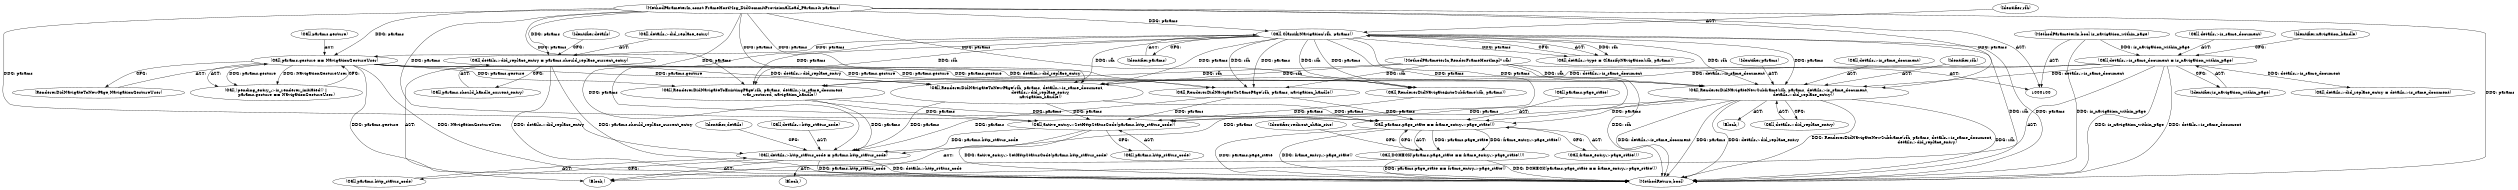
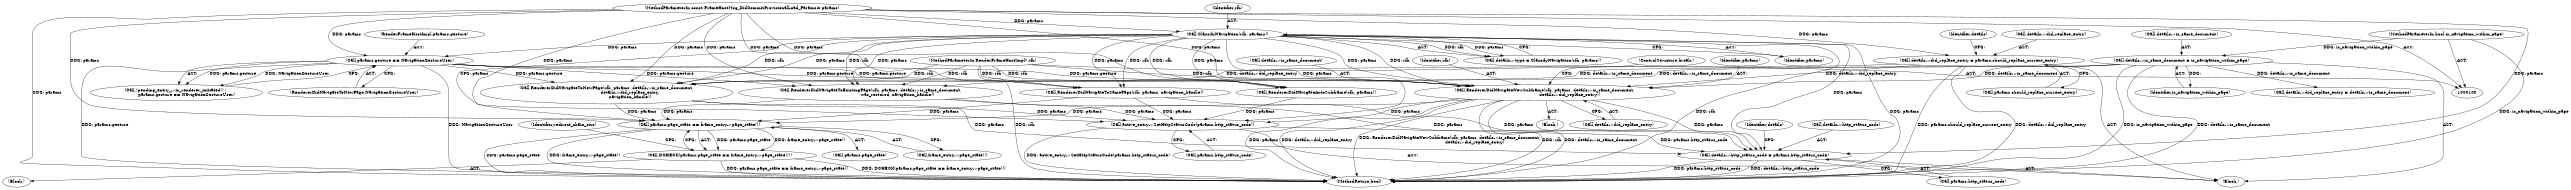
  digraph {
    n1 [label="(Call,RendererDidNavigateNewSubframe(rfh, params, details->is_same_document,\n                                     details->did_replace_entry))"]
    n2 [label="(Call,active_entry->SetHttpStatusCode(params.http_status_code))"]
    n3 [label="(Call,details->http_status_code = params.http_status_code)"]
    n4 [label="(Call,params.page_state == frame_entry->page_state())"]
    n5 [label="(Block,)"]
    n6 [label="(Call,details->did_replace_entry)"]
    n7 [label="(MethodReturn,bool)"]
    n8 [label="(Block,)"]
    n9 [label="(Call,params.http_status_code)"]
    n10 [label="(Call,params.http_status_code)"]
    n11 [label="(Call,DCHECK(params.page_state == frame_entry->page_state()))"]
    n12 [label="(Call,frame_entry->page_state())"]
    n13 [label="(Call,ClassifyNavigation(rfh, params))"]
    n14 [label="(Call,params.gesture == NavigationGestureUser)"]
    n15 [label="(Call,details->type = ClassifyNavigation(rfh, params))"]
    n16 [label="(Identifier,params)"]
    n17 [label="(Call,RendererDidNavigateToNewPage(rfh, params, details->is_same_document,\n                                   details->did_replace_entry,\n                                   navigation_handle))"]
    n18 [label="(Call,RendererDidNavigateAutoSubframe(rfh, params))"]
    n19 [label="(Call,RendererDidNavigateToExistingPage(rfh, params, details->is_same_document,\n                                        was_restored, navigation_handle))"]
    n20 [label="(Call,RendererDidNavigateToSamePage(rfh, params, navigation_handle))"]
    n21 [label="(RendererDidNavigateToNewPage,NavigationGestureUser)"]
    n22 [label="(Call,!pending_entry_->is_renderer_initiated() ||\n               params.gesture == NavigationGestureUser)"]
    n23 [label="(MethodParameterIn,RenderFrameHostImpl* rfh)"]
    1000100
    n25 [label="(MethodParameterIn,const FrameHostMsg_DidCommitProvisionalLoad_Params& params)"]
    n26 [label="(Call,details->did_replace_entry = params.should_replace_current_entry)"]
-   n27 [label="(Call,params.should_handle_current_entry)"]
+   n27 [label="(Call,params.should_replace_current_entry)"]
    n28 [label="(Call,details->is_same_document = is_navigation_within_page)"]
    n29 [label="(Identifier,is_navigation_within_page)"]
    n30 [label="(Call,details->did_replace_entry = details->is_same_document)"]
    n31 [label="(MethodParameterIn,bool is_navigation_within_page)"]
    n32 [label="(Block,)"]
    n33 [label="(Identifier,rfh)"]
    n34 [label="(Call,params.page_state)"]
    n35 [label="(Identifier,details)"]
+   n36 [label="(ControlStructure,break;)"]
    n37 [label="(Identifier,redirect_chain_size)"]
-   n38 [label="(Identifier,navigation_handle)"]
    n39 [label="(Identifier,params)"]
    n40 [label="(Call,details->did_replace_entry)"]
    n41 [label="(Identifier,details)"]
    n42 [label="(Call,details->http_status_code)"]
    n43 [label="(Identifier,rfh)"]
    n44 [label="(Call,details->is_same_document)"]
    n45 [label="(Call,details->is_same_document)"]
-   n46 [label="(Call,params.gesture)"]
+   n46 [label="(RenderFrameHostImpl,params.gesture)"]
    n1 -> n2 [label="DDG: params"]
    n1 -> n3 [label="DDG: params"]
    n1 -> n4 [label="DDG: params"]
    n1 -> n5 [label="AST: "]
    n1 -> n6 [label="CFG: "]
    n1 -> n7 [label="DDG: details->did_replace_entry"]
    n1 -> n7 [label="DDG: RendererDidNavigateNewSubframe(rfh, params, details->is_same_document,\n                                     details->did_replace_entry)"]
    n1 -> n7 [label="DDG: rfh"]
    n1 -> n7 [label="DDG: details->is_same_document"]
    n1 -> n7 [label="DDG: params"]
    n2 -> n3 [label="DDG: params.http_status_code"]
    n2 -> n7 [label="DDG: active_entry->SetHttpStatusCode(params.http_status_code)"]
    n2 -> n8 [label="AST: "]
    n2 -> n9 [label="CFG: "]
    n3 -> n7 [label="DDG: params.http_status_code"]
    n3 -> n7 [label="DDG: details->http_status_code"]
    n3 -> n8 [label="AST: "]
    n3 -> n10 [label="CFG: "]
    n4 -> n7 [label="DDG: params.page_state"]
    n4 -> n7 [label="DDG: frame_entry->page_state()"]
    n4 -> n11 [label="AST: "]
    n4 -> n11 [label="DDG: params.page_state"]
    n4 -> n11 [label="DDG: frame_entry->page_state()"]
    n4 -> n12 [label="CFG: "]
    n6 -> n1 [label="AST: "]
    n9 -> n2 [label="AST: "]
    n10 -> n3 [label="AST: "]
    n11 -> n4 [label="CFG: "]
    n11 -> n7 [label="DDG: params.page_state == frame_entry->page_state()"]
    n11 -> n7 [label="DDG: DCHECK(params.page_state == frame_entry->page_state())"]
    n11 -> n32 [label="AST: "]
    n12 -> n4 [label="AST: "]
    n13 -> n1 [label="DDG: rfh"]
    n13 -> n1 [label="DDG: params"]
    n13 -> n2 [label="DDG: params"]
    n13 -> n3 [label="DDG: params"]
-   n13 -> n4 [label="DDG: params"]
+   n13 -> n4 [label="CFG: params"]
    n13 -> n7 [label="DDG: rfh"]
    n13 -> n7 [label="DDG: params"]
    n13 -> n14 [label="DDG: params"]
    n13 -> n15 [label="AST: "]
    n13 -> n15 [label="DDG: rfh"]
    n13 -> n15 [label="DDG: params"]
    n13 -> n16 [label="CFG: "]
    n13 -> n17 [label="DDG: rfh"]
    n13 -> n17 [label="DDG: params"]
    n13 -> n18 [label="DDG: rfh"]
    n13 -> n18 [label="DDG: params"]
    n13 -> n19 [label="DDG: rfh"]
    n13 -> n19 [label="DDG: params"]
    n13 -> n20 [label="DDG: rfh"]
    n13 -> n20 [label="DDG: params"]
    n14 -> n1 [label="DDG: params.gesture"]
    n14 -> n7 [label="DDG: params.gesture"]
    n14 -> n7 [label="DDG: NavigationGestureUser"]
    n14 -> n17 [label="DDG: params.gesture"]
    n14 -> n18 [label="DDG: params.gesture"]
    n14 -> n19 [label="DDG: params.gesture"]
    n14 -> n20 [label="DDG: params.gesture"]
    n14 -> n21 [label="CFG: "]
    n14 -> n22 [label="AST: "]
    n14 -> n22 [label="DDG: params.gesture"]
    n14 -> n22 [label="DDG: NavigationGestureUser"]
    n15 -> n13 [label="CFG: "]
    n16 -> n13 [label="AST: "]
    n17 -> n2 [label="DDG: params"]
    n17 -> n3 [label="DDG: params"]
    n17 -> n4 [label="DDG: params"]
    n18 -> n2 [label="DDG: params"]
    n19 -> n2 [label="DDG: params"]
    n19 -> n3 [label="DDG: params"]
    n19 -> n4 [label="DDG: params"]
    n20 -> n2 [label="DDG: params"]
    n20 -> n3 [label="DDG: params"]
    n20 -> n4 [label="DDG: params"]
    n21 -> n14 [label="AST: "]
    n22 -> n14 [label="CFG: "]
    n23 -> n1 [label="DDG: rfh"]
    n23 -> n7 [label="DDG: rfh"]
    n23 -> n17 [label="DDG: rfh"]
+   n23 -> n18 [label="DDG: rfh"]
    n23 -> n19 [label="DDG: rfh"]
    n23 -> n20 [label="DDG: rfh"]
    n23 -> 1000100 [label="AST: "]
    n25 -> n1 [label="DDG: params"]
    n25 -> n2 [label="DDG: params"]
    n25 -> n3 [label="DDG: params"]
    n25 -> n4 [label="DDG: params"]
    n25 -> n7 [label="DDG: params"]
    n25 -> n13 [label="DDG: params"]
    n25 -> n14 [label="DDG: params"]
    n25 -> n17 [label="DDG: params"]
    n25 -> n18 [label="DDG: params"]
    n25 -> n19 [label="DDG: params"]
    n25 -> n20 [label="DDG: params"]
    n25 -> 1000100 [label="AST: "]
    n25 -> n26 [label="DDG: params"]
    n26 -> n1 [label="DDG: details->did_replace_entry"]
    n26 -> n7 [label="DDG: params.should_replace_current_entry"]
    n26 -> n7 [label="DDG: details->did_replace_entry"]
    n26 -> n8 [label="AST: "]
    n26 -> n17 [label="DDG: details->did_replace_entry"]
    n26 -> n27 [label="CFG: "]
    n27 -> n26 [label="AST: "]
    n28 -> n1 [label="DDG: details->is_same_document"]
    n28 -> n7 [label="DDG: is_navigation_within_page"]
    n28 -> n7 [label="DDG: details->is_same_document"]
    n28 -> n8 [label="AST: "]
    n28 -> n17 [label="DDG: details->is_same_document"]
    n28 -> n19 [label="DDG: details->is_same_document"]
-   n28 -> n29 [label="CFG: "]
+   n28 -> n29 [label="DDG: "]
    n28 -> n30 [label="DDG: details->is_same_document"]
    n29 -> n28 [label="AST: "]
    n31 -> n7 [label="DDG: is_navigation_within_page"]
    n31 -> 1000100 [label="AST: "]
    n31 -> n28 [label="DDG: is_navigation_within_page"]
    n33 -> n1 [label="AST: "]
-   n34 -> n4 [label="AST: "]
+   n4 -> n34 [label="AST: "]
    n35 -> n26 [label="CFG: "]
+   n36 -> n1 [label="CFG: "]
    n37 -> n11 [label="CFG: "]
-   n38 -> n28 [label="CFG: "]
    n39 -> n1 [label="AST: "]
    n40 -> n26 [label="AST: "]
    n41 -> n3 [label="CFG: "]
    n42 -> n3 [label="AST: "]
    n43 -> n13 [label="AST: "]
    n44 -> n28 [label="AST: "]
    n45 -> n1 [label="AST: "]
    n46 -> n14 [label="AST: "]
  }
